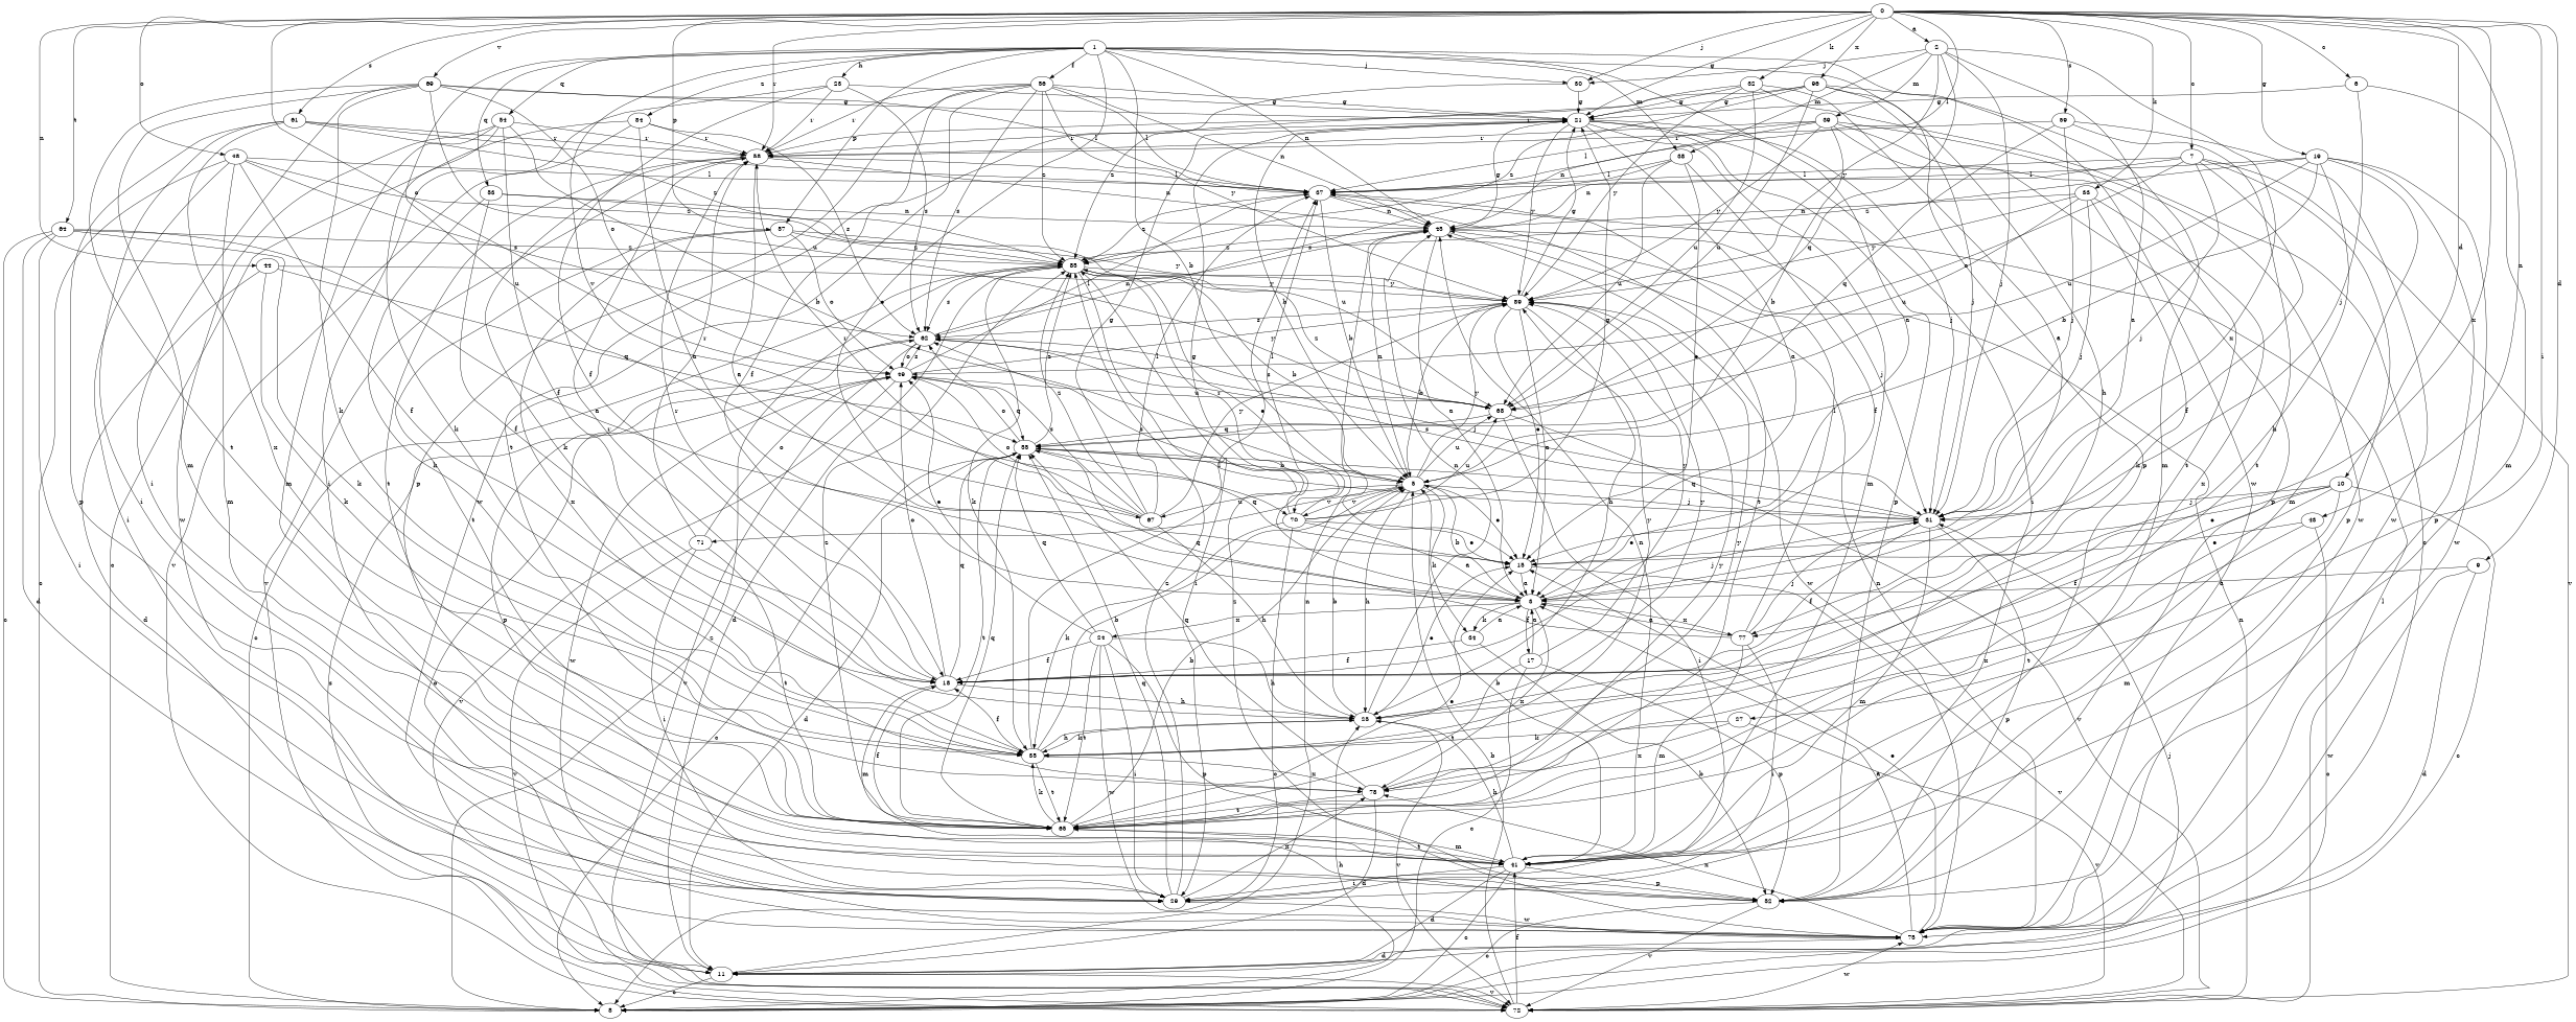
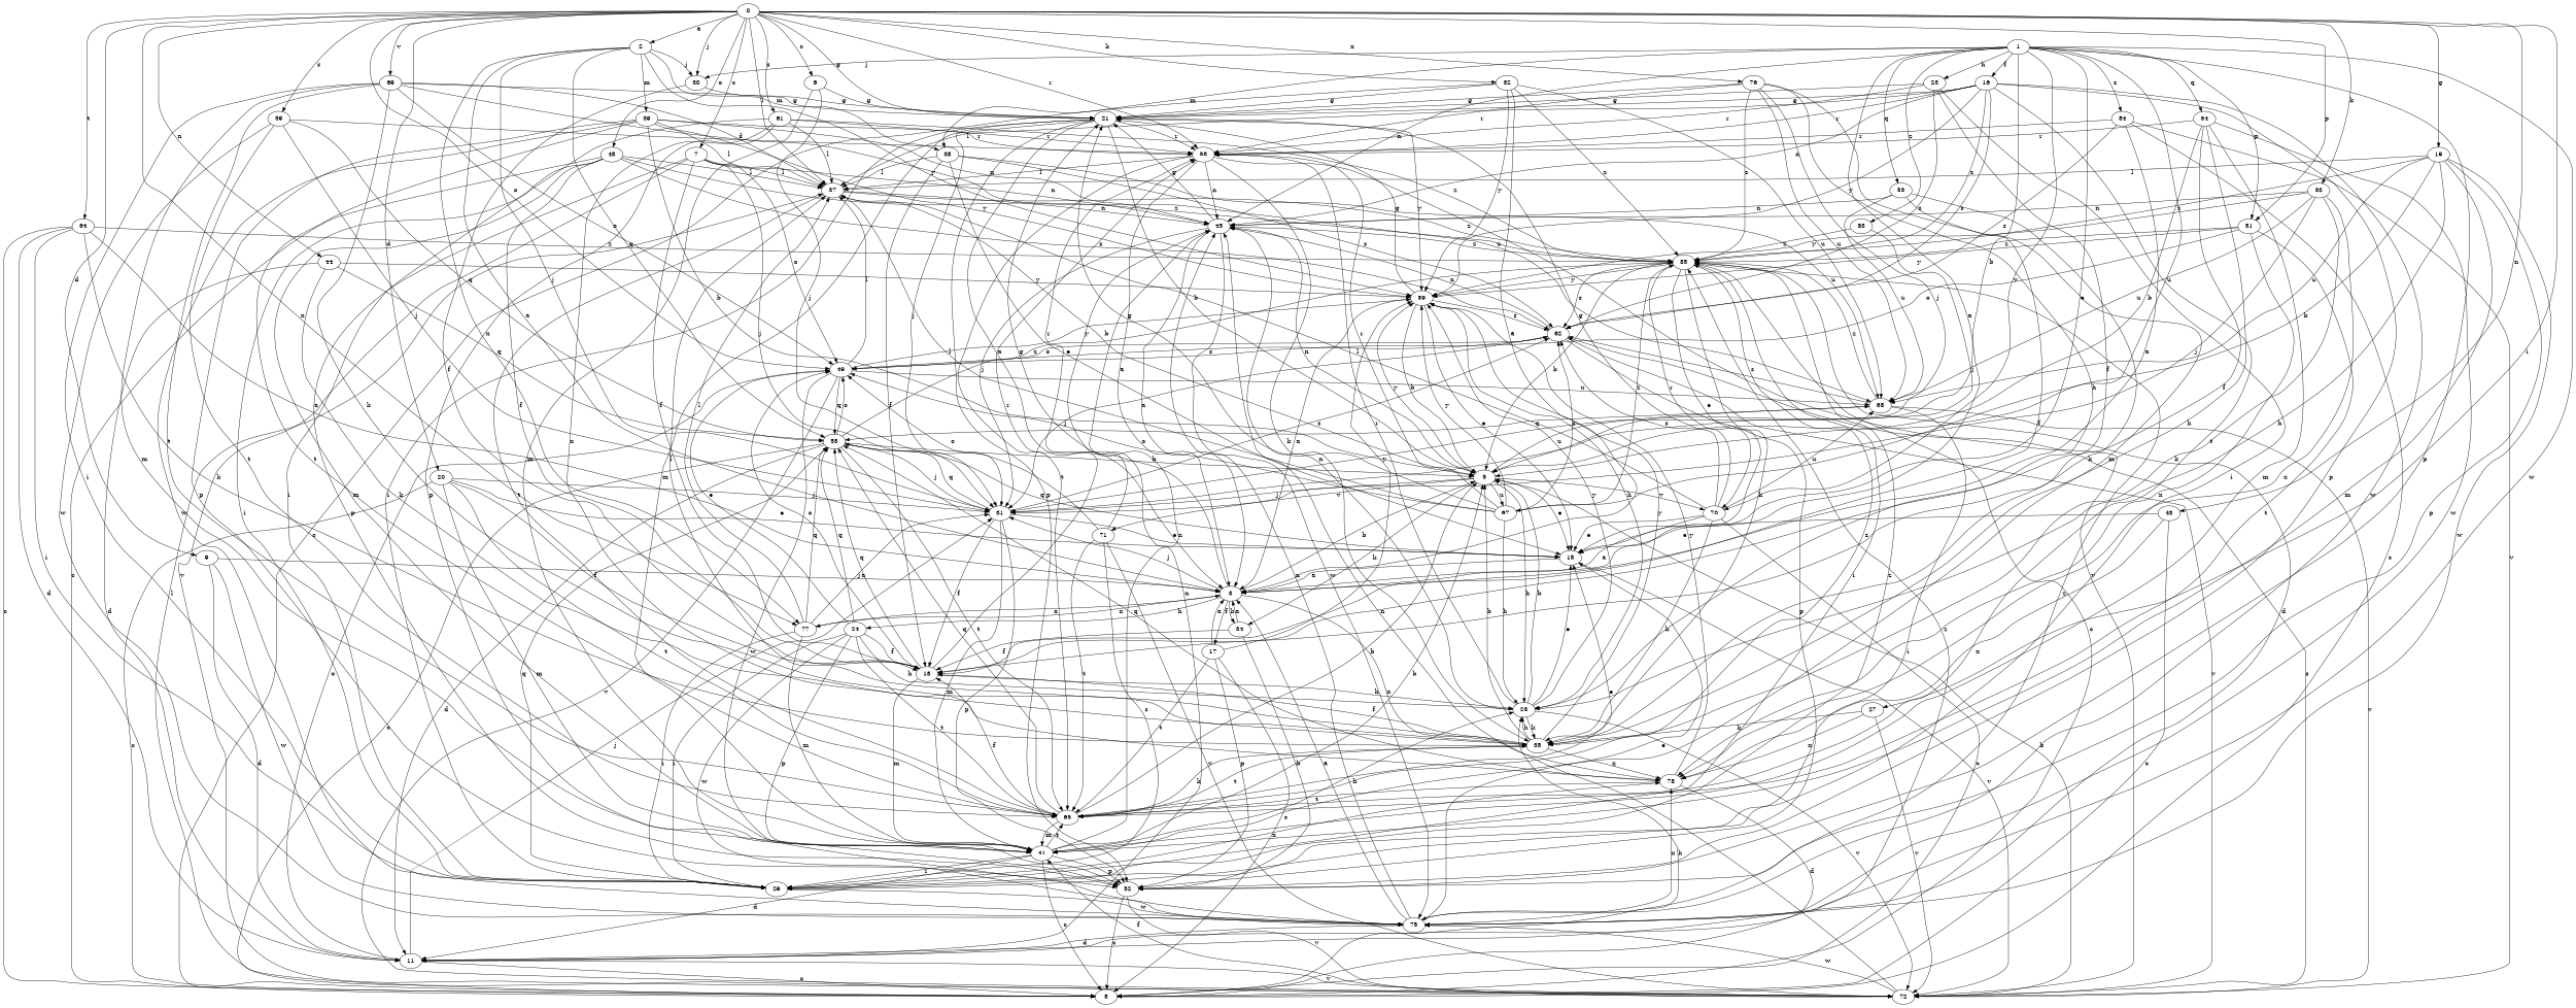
  strict digraph {
    0
    2
    6
    7
    9
-   10
+   10 [label=20]
    19
    21
    27
    30
    32
    33
    37
    43
    44
    48
    49
-   51 [label=57]
+   51
    58
    59
    61
    64
    69
-   76 [label=96]
+   76
    77
    3
    38
    31
    39
    55
    n31 [label=89]
    41
    45
    52
    18
    72
    75
    11
    15
    8
    65
    5
    25
    68
    85
    29
    78
    35
    62
    1
-   16 [label=56]
+   16
    23
    53
    54
    67
    70
+   83
    84
    17
    24
    34
    71
    0 -> 2 [label=a]
    0 -> 6 [label=c]
    0 -> 7 [label=c]
    0 -> 9 [label=d]
    0 -> 10 [label=d]
    0 -> 19 [label=g]
    0 -> 21 [label=g]
    0 -> 27 [label=i]
    0 -> 30 [label=j]
    0 -> 32 [label=k]
    0 -> 33 [label=k]
    0 -> 37 [label=l]
    0 -> 43 [label=n]
    0 -> 44 [label=n]
    0 -> 48 [label=o]
    0 -> 49 [label=o]
    0 -> 51 [label=p]
    0 -> 58 [label=r]
    0 -> 59 [label=s]
    0 -> 61 [label=s]
    0 -> 64 [label=t]
    0 -> 69 [label=v]
    0 -> 76 [label=x]
    0 -> 77 [label=x]
    2 -> 30 [label=j]
    2 -> 77 [label=x]
    2 -> 3 [label=a]
    2 -> 38 [label=m]
    2 -> 31 [label=j]
    2 -> 39 [label=m]
    2 -> 55 [label=q]
    2 -> n31 [label=y]
    6 -> 21 [label=g]
    6 -> 31 [label=j]
    6 -> 41 [label=m]
    7 -> 37 [label=l]
    7 -> 49 [label=o]
    7 -> 31 [label=j]
    7 -> 45 [label=n]
    7 -> 52 [label=p]
    7 -> 18 [label=f]
    7 -> 72 [label=v]
    9 -> 3 [label=a]
    9 -> 75 [label=w]
    9 -> 11 [label=d]
    10 -> 31 [label=j]
    10 -> 41 [label=m]
    10 -> 18 [label=f]
    10 -> 15 [label=e]
    10 -> 8 [label=c]
    10 -> 65 [label=t]
    19 -> 37 [label=l]
    19 -> 41 [label=m]
    19 -> 52 [label=p]
    19 -> 75 [label=w]
    19 -> 5 [label=b]
    19 -> 25 [label=h]
    19 -> 68 [label=u]
    19 -> 85 [label=z]
    21 -> 58 [label=r]
    21 -> 3 [label=a]
    21 -> 31 [label=j]
    21 -> n31 [label=y]
    21 -> 41 [label=m]
    21 -> 52 [label=p]
    21 -> 5 [label=b]
    21 -> 29 [label=i]
    27 -> 72 [label=v]
    27 -> 78 [label=x]
    27 -> 35 [label=k]
    30 -> 21 [label=g]
    30 -> 18 [label=f]
    32 -> 21 [label=g]
    32 -> 3 [label=a]
    32 -> n31 [label=y]
    32 -> 8 [label=c]
    32 -> 68 [label=u]
    32 -> 85 [label=z]
    33 -> 31 [label=j]
    33 -> n31 [label=y]
    33 -> 45 [label=n]
    33 -> 68 [label=u]
    33 -> 78 [label=x]
    33 -> 35 [label=k]
    37 -> 45 [label=n]
    37 -> 65 [label=t]
    37 -> 5 [label=b]
    37 -> 85 [label=z]
    43 -> 15 [label=e]
    43 -> 8 [label=c]
    43 -> 78 [label=x]
    44 -> 55 [label=q]
    44 -> n31 [label=y]
    44 -> 11 [label=d]
    44 -> 35 [label=k]
    48 -> 37 [label=l]
    48 -> 41 [label=m]
    48 -> 18 [label=f]
    48 -> 8 [label=c]
    48 -> 85 [label=z]
    48 -> 29 [label=i]
    48 -> 62 [label=s]
    49 -> 37 [label=l]
    49 -> 55 [label=q]
    49 -> n31 [label=y]
    49 -> 72 [label=v]
    49 -> 75 [label=w]
    49 -> 68 [label=u]
    49 -> 62 [label=s]
    51 -> 49 [label=o]
    51 -> n31 [label=y]
    51 -> 65 [label=t]
    51 -> 85 [label=z]
    51 -> 78 [label=x]
    58 -> 37 [label=l]
    58 -> 3 [label=a]
    58 -> 45 [label=n]
    58 -> 72 [label=v]
    58 -> 65 [label=t]
    58 -> 35 [label=k]
    59 -> 58 [label=r]
    59 -> 31 [label=j]
    59 -> 55 [label=q]
    59 -> 75 [label=w]
    59 -> 65 [label=t]
    61 -> 37 [label=l]
    61 -> 58 [label=r]
    61 -> 52 [label=p]
    61 -> 85 [label=z]
    61 -> 29 [label=i]
    61 -> 78 [label=x]
    64 -> 3 [label=a]
    64 -> 11 [label=d]
    64 -> 8 [label=c]
    64 -> 85 [label=z]
    64 -> 29 [label=i]
    64 -> 35 [label=k]
    69 -> 21 [label=g]
    69 -> 37 [label=l]
    69 -> 49 [label=o]
    69 -> 41 [label=m]
    69 -> 65 [label=t]
    69 -> 68 [label=u]
    69 -> 29 [label=i]
    69 -> 35 [label=k]
    76 -> 21 [label=g]
    76 -> 58 [label=r]
    76 -> 31 [label=j]
    76 -> 41 [label=m]
    76 -> 25 [label=h]
    76 -> 68 [label=u]
    76 -> 85 [label=z]
    77 -> 37 [label=l]
    77 -> 3 [label=a]
    77 -> 31 [label=j]
    77 -> 55 [label=q]
    77 -> 41 [label=m]
    77 -> 29 [label=i]
    3 -> 21 [label=g]
    3 -> 77 [label=x]
    3 -> 31 [label=j]
    3 -> 5 [label=b]
    3 -> 78 [label=x]
    3 -> 17 [label=f]
-   3 -> 24 [label=x]
+   3 -> 24 [label=h]
    3 -> 34 [label=k]
    38 -> 37 [label=l]
    38 -> 18 [label=f]
    38 -> 15 [label=e]
    38 -> 68 [label=u]
    38 -> 62 [label=s]
    31 -> 55 [label=q]
    31 -> 41 [label=m]
    31 -> 52 [label=p]
    31 -> 18 [label=f]
    31 -> 15 [label=e]
    31 -> 62 [label=s]
    39 -> 37 [label=l]
    39 -> 58 [label=r]
    39 -> n31 [label=y]
    39 -> 45 [label=n]
    39 -> 52 [label=p]
    39 -> 75 [label=w]
    39 -> 65 [label=t]
    39 -> 5 [label=b]
    55 -> 49 [label=o]
    55 -> 31 [label=j]
    55 -> 11 [label=d]
    55 -> 15 [label=q]
    55 -> 8 [label=c]
    55 -> 65 [label=t]
    55 -> 5 [label=b]
    55 -> 85 [label=z]
    n31 -> 21 [label=g]
    n31 -> 3 [label=a]
    n31 -> 15 [label=e]
    n31 -> 5 [label=b]
    n31 -> 25 [label=h]
    n31 -> 62 [label=s]
    41 -> 45 [label=n]
    41 -> 52 [label=p]
    41 -> 11 [label=d]
    41 -> 8 [label=c]
    41 -> 65 [label=t]
    41 -> 5 [label=b]
    41 -> 25 [label=h]
    41 -> 29 [label=i]
    45 -> 21 [label=g]
    45 -> 3 [label=a]
    45 -> 31 [label=j]
    45 -> 75 [label=w]
    45 -> 85 [label=z]
    52 -> 72 [label=v]
    52 -> 8 [label=c]
    18 -> 49 [label=o]
    18 -> 58 [label=r]
    18 -> 55 [label=q]
    18 -> 41 [label=m]
    18 -> 25 [label=h]
    72 -> 37 [label=l]
    72 -> 41 [label=f]
    72 -> 45 [label=n]
    72 -> 75 [label=w]
    72 -> 5 [label=b]
    72 -> 62 [label=s]
    75 -> 3 [label=a]
    75 -> 45 [label=n]
    75 -> 11 [label=d]
    75 -> 15 [label=e]
    75 -> 85 [label=z]
    75 -> 78 [label=x]
    11 -> 49 [label=o]
    11 -> 31 [label=j]
    11 -> 45 [label=n]
    11 -> 72 [label=v]
    11 -> 8 [label=c]
    15 -> 3 [label=a]
    15 -> 72 [label=v]
    8 -> 25 [label=h]
    8 -> 85 [label=z]
    65 -> 55 [label=q]
-   65 -> n31 [label=y]
    65 -> 41 [label=m]
    65 -> 18 [label=f]
    65 -> 15 [label=e]
    65 -> 5 [label=b]
    65 -> 85 [label=z]
    65 -> 35 [label=k]
    5 -> 31 [label=j]
    5 -> n31 [label=y]
    5 -> 45 [label=n]
    5 -> 15 [label=e]
    5 -> 25 [label=h]
    5 -> 68 [label=u]
    5 -> 67 [label=u]
    5 -> 70 [label=v]
    5 -> 34 [label=k]
    5 -> 71 [label=v]
    25 -> 58 [label=r]
    25 -> n31 [label=y]
    25 -> 45 [label=n]
    25 -> 72 [label=v]
    25 -> 15 [label=e]
    25 -> 5 [label=b]
    25 -> 35 [label=k]
    68 -> 55 [label=q]
    68 -> 72 [label=v]
    68 -> 85 [label=z]
    68 -> 29 [label=i]
    68 -> 62 [label=s]
    85 -> n31 [label=y]
    85 -> 11 [label=d]
    85 -> 15 [label=e]
    85 -> 8 [label=c]
    85 -> 5 [label=b]
    85 -> 29 [label=i]
    85 -> 35 [label=k]
    85 -> 62 [label=s]
    85 -> 70 [label=r]
    29 -> 55 [label=q]
    29 -> 75 [label=w]
    29 -> 85 [label=z]
    29 -> 78 [label=x]
    78 -> 55 [label=q]
    78 -> n31 [label=y]
    78 -> 11 [label=d]
    78 -> 65 [label=t]
    35 -> 37 [label=l]
    35 -> n31 [label=y]
    35 -> 18 [label=f]
    35 -> 65 [label=t]
    35 -> 5 [label=b]
    35 -> 25 [label=h]
    35 -> 78 [label=x]
    62 -> 49 [label=o]
    62 -> 31 [label=j]
    62 -> 45 [label=n]
    62 -> 52 [label=p]
    62 -> 72 [label=v]
    1 -> 30 [label=j]
    1 -> 51 [label=p]
    1 -> 3 [label=a]
    1 -> 38 [label=m]
    1 -> 45 [label=n]
    1 -> 52 [label=p]
    1 -> 75 [label=w]
    1 -> 15 [label=e]
    1 -> 5 [label=b]
    1 -> 16 [label=f]
    1 -> 23 [label=h]
    1 -> 53 [label=q]
    1 -> 54 [label=q]
    1 -> 67 [label=u]
    1 -> 70 [label=v]
+   1 -> 83 [label=z]
    1 -> 84 [label=z]
    16 -> 21 [label=g]
    16 -> 37 [label=l]
    16 -> 58 [label=r]
    16 -> n31 [label=y]
    16 -> 45 [label=n]
    16 -> 52 [label=p]
    16 -> 75 [label=w]
    16 -> 65 [label=t]
    16 -> 85 [label=z]
    16 -> 62 [label=s]
    23 -> 21 [label=g]
    23 -> 58 [label=r]
    23 -> 18 [label=f]
    23 -> 29 [label=i]
    23 -> 62 [label=s]
    53 -> 45 [label=n]
    53 -> 18 [label=f]
    53 -> 68 [label=u]
    53 -> 35 [label=k]
    54 -> 58 [label=r]
    54 -> 41 [label=m]
    54 -> 18 [label=f]
    54 -> 75 [label=w]
    54 -> 5 [label=b]
    54 -> 35 [label=k]
    67 -> 21 [label=g]
    67 -> 37 [label=l]
    67 -> 49 [label=o]
    67 -> 58 [label=r]
    67 -> n31 [label=y]
    67 -> 25 [label=h]
    67 -> 85 [label=z]
    67 -> 62 [label=s]
    70 -> 21 [label=g]
    70 -> 37 [label=l]
    70 -> 3 [label=a]
    70 -> 15 [label=e]
    70 -> 8 [label=c]
    70 -> 68 [label=u]
    70 -> 35 [label=k]
    70 -> 62 [label=s]
+   83 -> 31 [label=j]
+   83 -> 85 [label=z]
    84 -> 58 [label=r]
    84 -> 3 [label=a]
    84 -> 72 [label=v]
    84 -> 8 [label=c]
    84 -> 62 [label=s]
    17 -> 3 [label=a]
    17 -> n31 [label=y]
    17 -> 52 [label=p]
    17 -> 8 [label=c]
    17 -> 65 [label=t]
    24 -> 49 [label=e]
    24 -> 55 [label=q]
    24 -> 52 [label=p]
    24 -> 18 [label=f]
    24 -> 75 [label=w]
    24 -> 65 [label=t]
    24 -> 25 [label=h]
    24 -> 29 [label=i]
    34 -> 3 [label=a]
    34 -> 52 [label=b]
    34 -> 18 [label=f]
    71 -> 49 [label=o]
    71 -> 58 [label=r]
    71 -> 72 [label=v]
    71 -> 65 [label=t]
-   71 -> 29 [label=i]
+   71 -> 29 [label=s]
  }
